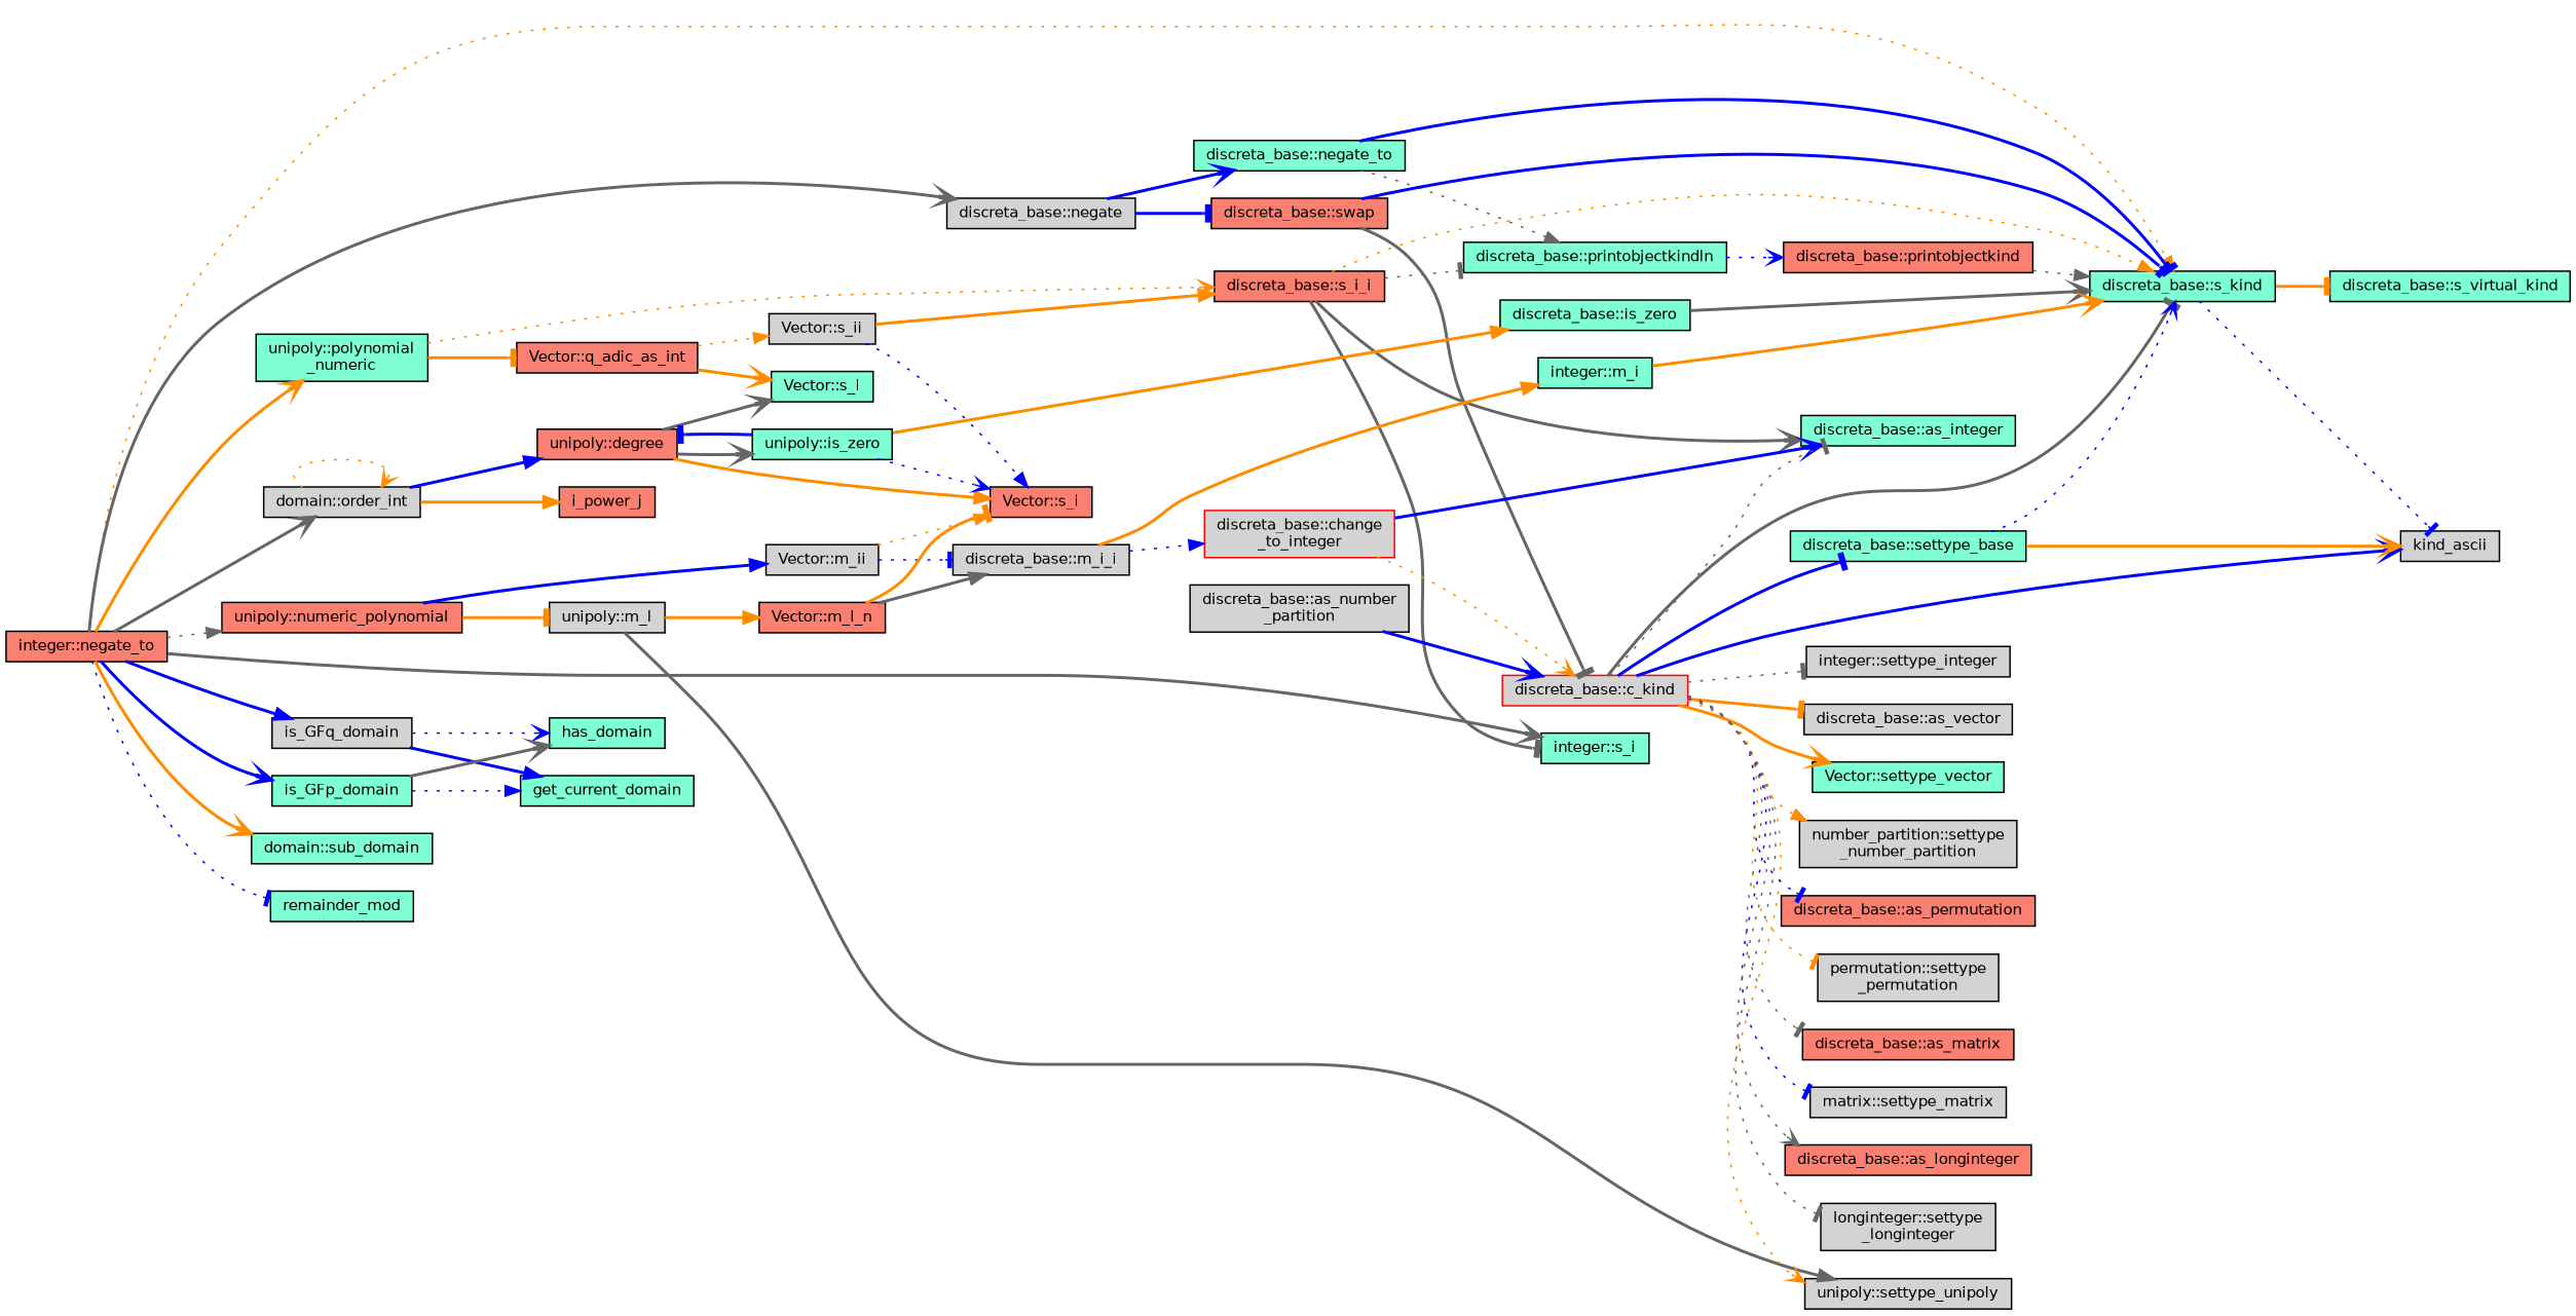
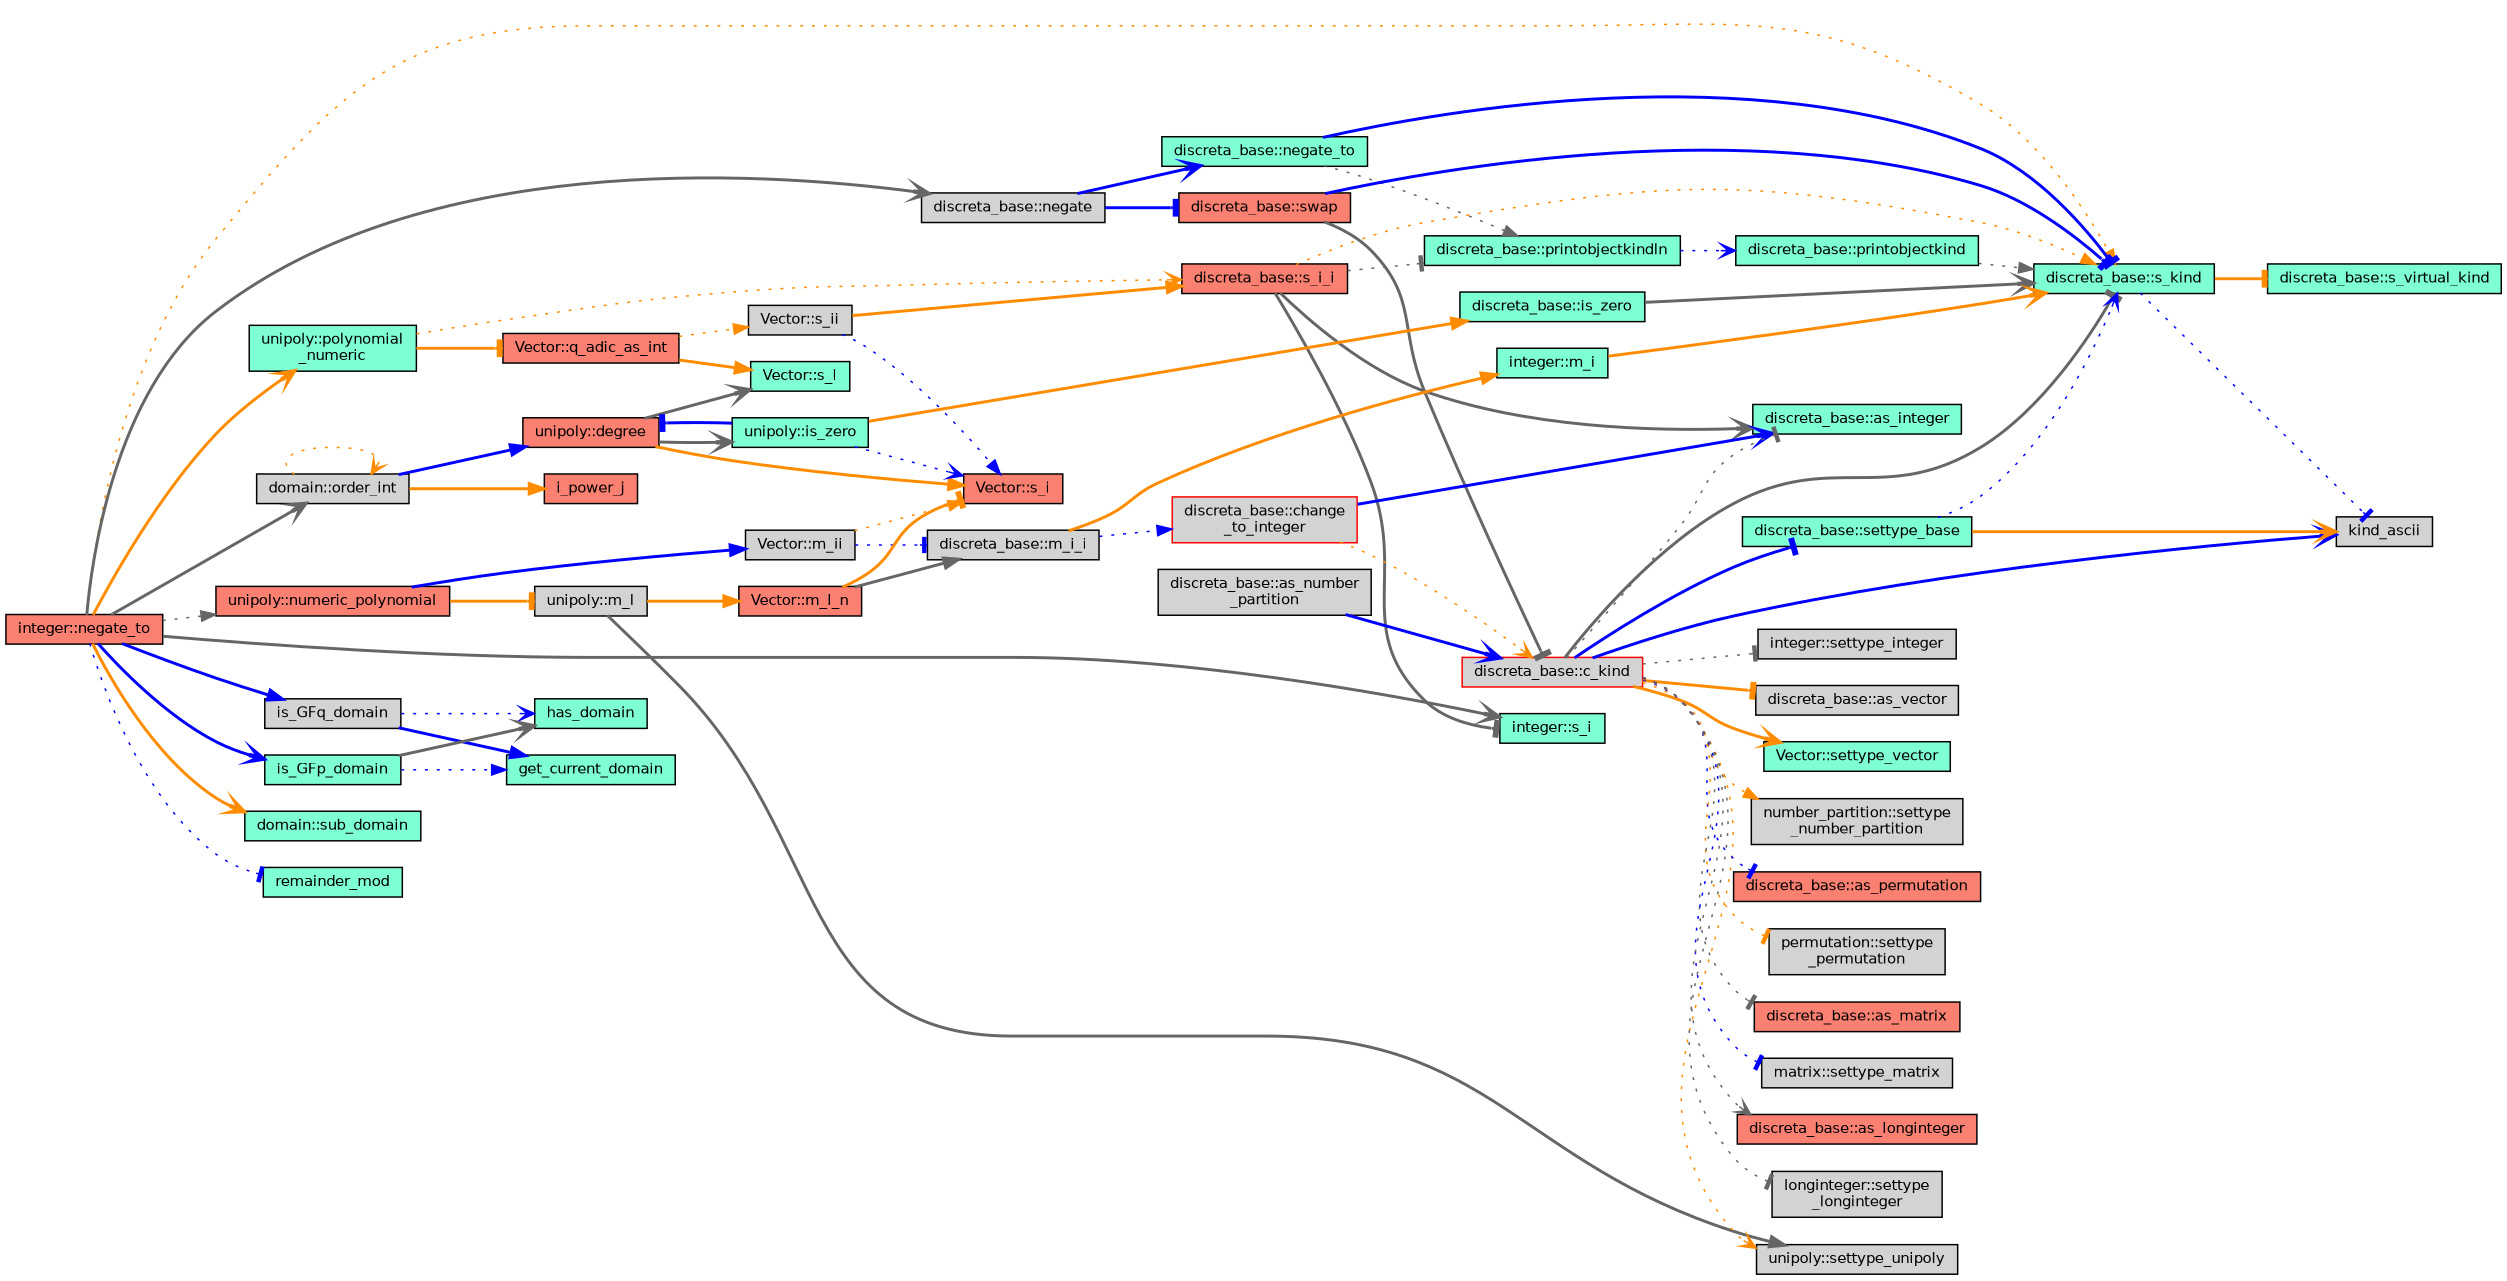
  digraph {
    rankdir=LR
    node [color=black fillcolor=aquamarine fontname=Helvetica fontsize=10 shape=record style=filled]
    edge [arrowhead=vee color=darkorange fontname=Helvetica fontsize=10 labelfontname=Helvetica labelfontsize=10 style=bold]
    n1 [fillcolor=salmon fontcolor=black height=0.2 label="integer::negate_to" width=0.4]
    n2 [height=0.2 label="discreta_base::s_kind" width=0.4]
    n3 [fillcolor=lightgrey height=0.2 label=is_GFq_domain width=0.4]
    n4 [height=0.2 label="domain::sub_domain" width=0.4]
    n5 [fillcolor=lightgrey height=0.2 label="domain::order_int" width=0.4]
    n6 [height=0.2 label="integer::s_i" width=0.4]
    n7 [fillcolor=salmon height=0.2 label="unipoly::numeric_polynomial" width=0.4]
    n8 [fillcolor=lightgrey height=0.2 label="discreta_base::negate" width=0.4]
    n9 [height=0.2 label="unipoly::polynomial\l_numeric" width=0.4]
    n10 [height=0.2 label=is_GFp_domain width=0.4]
    n11 [height=0.2 label=remainder_mod width=0.4]
    n12 [height=0.2 label="discreta_base::s_virtual_kind" width=0.4]
    n13 [fillcolor=lightgrey height=0.2 label=kind_ascii width=0.4]
    n14 [height=0.2 label=has_domain width=0.4]
    n15 [height=0.2 label=get_current_domain width=0.4]
    n16 [fillcolor=salmon height=0.2 label="unipoly::degree" width=0.4]
    n17 [fillcolor=salmon height=0.2 label=i_power_j width=0.4]
    n18 [fillcolor=lightgrey height=0.2 label="unipoly::m_l" width=0.4]
    n19 [fillcolor=lightgrey height=0.2 label="Vector::m_ii" width=0.4]
    n20 [height=0.2 label="discreta_base::negate_to" width=0.4]
    n21 [fillcolor=salmon height=0.2 label="discreta_base::swap" width=0.4]
    n22 [fillcolor=salmon height=0.2 label="discreta_base::s_i_i" width=0.4]
    n23 [fillcolor=salmon height=0.2 label="Vector::q_adic_as_int" width=0.4]
    n24 [height=0.2 label="discreta_base::printobjectkindln" width=0.4]
    n25 [height=0.2 label="discreta_base::as_integer" width=0.4]
    n26 [height=0.2 label="Vector::s_l" width=0.4]
    n27 [fillcolor=salmon height=0.2 label="Vector::s_i" width=0.4]
    n28 [height=0.2 label="unipoly::is_zero" width=0.4]
-   n29 [fillcolor=salmon height=0.2 label="discreta_base::printobjectkind" width=0.4]
+   n29 [height=0.2 label="discreta_base::printobjectkind" width=0.4]
    n30 [height=0.2 label="discreta_base::is_zero" width=0.4]
    n31 [fillcolor=salmon height=0.2 label="Vector::m_l_n" width=0.4]
    n32 [fillcolor=lightgrey height=0.2 label="unipoly::settype_unipoly" width=0.4]
    n33 [fillcolor=lightgrey height=0.2 label="discreta_base::m_i_i" width=0.4]
    n34 [color=red fillcolor=lightgrey height=0.2 label="discreta_base::change\l_to_integer" width=0.4]
    n35 [height=0.2 label="integer::m_i" width=0.4]
    n36 [color=red fillcolor=lightgrey height=0.2 label="discreta_base::c_kind" width=0.4]
    n37 [height=0.2 label="discreta_base::settype_base" width=0.4]
    n38 [fillcolor=lightgrey height=0.2 label="integer::settype_integer" width=0.4]
    n39 [fillcolor=lightgrey height=0.2 label="discreta_base::as_vector" width=0.4]
    n40 [height=0.2 label="Vector::settype_vector" width=0.4]
    n41 [fillcolor=lightgrey height=0.2 label="number_partition::settype\l_number_partition" width=0.4]
    n42 [fillcolor=salmon height=0.2 label="discreta_base::as_permutation" width=0.4]
    n43 [fillcolor=lightgrey height=0.2 label="permutation::settype\l_permutation" width=0.4]
    n44 [fillcolor=salmon height=0.2 label="discreta_base::as_matrix" width=0.4]
    n45 [fillcolor=lightgrey height=0.2 label="matrix::settype_matrix" width=0.4]
    n46 [fillcolor=salmon height=0.2 label="discreta_base::as_longinteger" width=0.4]
    n47 [fillcolor=lightgrey height=0.2 label="longinteger::settype\l_longinteger" width=0.4]
    n48 [fillcolor=lightgrey height=0.2 label="discreta_base::as_number\l_partition" width=0.4]
    n49 [fillcolor=lightgrey height=0.2 label="Vector::s_ii" width=0.4]
    n1 -> n2 [arrowhead=normal style=dotted]
    n1 -> n3 [arrowhead=normal color=blue]
    n1 -> n4
    n1 -> n5 [color=gray40]
    n1 -> n6 [color=gray40]
    n1 -> n7 [arrowhead=normal color=gray40 style=dotted]
    n1 -> n8 [color=gray40]
    n1 -> n9
    n1 -> n10 [color=blue]
    n1 -> n11 [arrowhead=tee color=blue style=dotted]
    n2 -> n12 [arrowhead=tee]
    n2 -> n13 [arrowhead=tee color=blue style=dotted]
    n3 -> n14 [color=blue style=dotted]
    n3 -> n15 [arrowhead=normal color=blue]
    n5 -> n5 [style=dotted]
    n5 -> n16 [arrowhead=normal color=blue]
    n5 -> n17 [arrowhead=normal]
    n7 -> n18 [arrowhead=tee]
    n7 -> n19 [arrowhead=normal color=blue]
    n8 -> n20 [color=blue]
    n8 -> n21 [arrowhead=tee color=blue]
    n9 -> n22 [style=dotted]
    n9 -> n23 [arrowhead=tee]
    n10 -> n14 [color=gray40]
    n10 -> n15 [arrowhead=normal color=blue style=dotted]
    n16 -> n26 [color=gray40]
    n16 -> n27 [arrowhead=normal]
    n16 -> n28 [color=gray40]
    n18 -> n31 [arrowhead=normal]
    n18 -> n32 [arrowhead=normal color=gray40]
    n19 -> n27 [arrowhead=normal style=dotted]
    n19 -> n33 [arrowhead=tee color=blue style=dotted]
    n20 -> n2 [arrowhead=tee color=blue]
    n20 -> n24 [arrowhead=normal color=gray40 style=dotted]
    n21 -> n2 [arrowhead=tee color=blue]
    n21 -> n36 [arrowhead=tee color=gray40]
    n22 -> n2 [arrowhead=normal style=dotted]
    n22 -> n6 [arrowhead=tee color=gray40]
    n22 -> n24 [arrowhead=tee color=gray40 style=dotted]
    n22 -> n25 [color=gray40]
-   n23 -> n26
+   n23 -> n26 [arrowhead=normal]
    n23 -> n49 [arrowhead=normal style=dotted]
    n24 -> n29 [color=blue style=dotted]
    n28 -> n16 [arrowhead=tee color=blue]
    n28 -> n27 [color=blue style=dotted]
    n28 -> n30 [arrowhead=normal]
    n29 -> n2 [arrowhead=normal color=gray40 style=dotted]
    n30 -> n2 [color=gray40]
    n31 -> n27 [arrowhead=tee]
    n31 -> n33 [arrowhead=normal color=gray40]
    n33 -> n34 [arrowhead=normal color=blue style=dotted]
    n33 -> n35 [arrowhead=normal]
    n34 -> n25 [color=blue]
    n34 -> n36 [style=dotted]
    n35 -> n2
    n36 -> n2 [arrowhead=tee color=gray40]
    n36 -> n13 [color=blue]
    n36 -> n25 [arrowhead=tee color=gray40 style=dotted]
    n36 -> n32 [style=dotted]
    n36 -> n37 [arrowhead=tee color=blue]
    n36 -> n38 [arrowhead=tee color=gray40 style=dotted]
    n36 -> n39 [arrowhead=tee]
    n36 -> n40
    n36 -> n41 [arrowhead=normal style=dotted]
    n36 -> n42 [arrowhead=tee color=blue style=dotted]
    n36 -> n43 [arrowhead=tee style=dotted]
    n36 -> n44 [arrowhead=tee color=gray40 style=dotted]
    n36 -> n45 [arrowhead=tee color=blue style=dotted]
    n36 -> n46 [color=gray40 style=dotted]
    n36 -> n47 [arrowhead=tee color=gray40 style=dotted]
    n37 -> n2 [color=blue style=dotted]
    n37 -> n13
    n48 -> n36 [color=blue]
    n49 -> n22 [arrowhead=normal]
    n49 -> n27 [arrowhead=normal color=blue style=dotted]
  }
